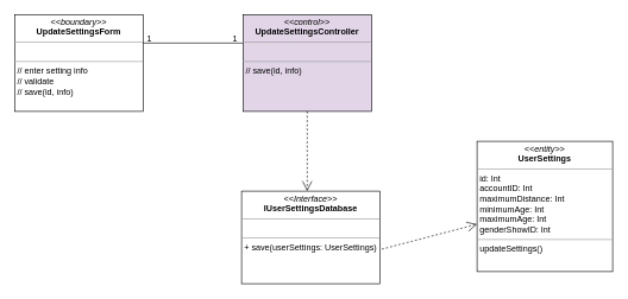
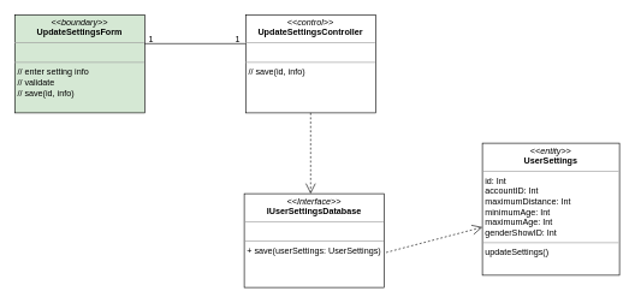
  <mxCell id="0" />
  <mxCell id="1" parent="0" />
- <mxCell id="2" value="&lt;p style=&quot;margin: 0px ; margin-top: 4px ; text-align: center&quot;&gt;&lt;i&gt;&amp;lt;&amp;lt;boundary&amp;gt;&amp;gt;&lt;/i&gt;&lt;br&gt;&lt;b&gt;UpdateSettingsForm&lt;/b&gt;&lt;/p&gt;&lt;hr size=&quot;1&quot;&gt;&lt;p style=&quot;margin: 0px ; margin-left: 4px&quot;&gt;&lt;font style=&quot;font-size: 6px&quot;&gt;&lt;br&gt;&lt;/font&gt;&lt;/p&gt;&lt;hr size=&quot;1&quot;&gt;&lt;p style=&quot;margin: 0px ; margin-left: 4px&quot;&gt;// enter setting info&lt;/p&gt;&lt;p style=&quot;margin: 0px ; margin-left: 4px&quot;&gt;// validate&lt;/p&gt;&lt;p style=&quot;margin: 0px ; margin-left: 4px&quot;&gt;// save(id, info)&lt;/p&gt;" style="verticalAlign=top;align=left;overflow=fill;fontSize=12;fontFamily=Helvetica;html=1;fillColor=#ffffff;" parent="1" vertex="1"><mxGeometry x="20" y="20" width="180" height="136" as="geometry" /></mxCell>
- <mxCell id="3" value="&lt;p style=&quot;margin: 0px ; margin-top: 4px ; text-align: center&quot;&gt;&lt;i&gt;&amp;lt;&amp;lt;control&amp;gt;&amp;gt;&lt;/i&gt;&lt;br&gt;&lt;b&gt;UpdateSettingsController&lt;/b&gt;&lt;/p&gt;&lt;hr size=&quot;1&quot;&gt;&lt;p style=&quot;margin: 0px ; margin-left: 4px&quot;&gt;&lt;font style=&quot;font-size: 6px&quot;&gt;&lt;br&gt;&lt;/font&gt;&lt;/p&gt;&lt;hr size=&quot;1&quot;&gt;&lt;p style=&quot;margin: 0px ; margin-left: 4px&quot;&gt;// save(id, info)&lt;/p&gt;" style="verticalAlign=top;align=left;overflow=fill;fontSize=12;fontFamily=Helvetica;html=1;fillColor=#e1d5e7;" parent="1" vertex="1"><mxGeometry x="340" y="20" width="180" height="136" as="geometry" /></mxCell>
+ <mxCell id="2" value="&lt;p style=&quot;margin: 0px ; margin-top: 4px ; text-align: center&quot;&gt;&lt;i&gt;&amp;lt;&amp;lt;boundary&amp;gt;&amp;gt;&lt;/i&gt;&lt;br&gt;&lt;b&gt;UpdateSettingsForm&lt;/b&gt;&lt;/p&gt;&lt;hr size=&quot;1&quot;&gt;&lt;p style=&quot;margin: 0px ; margin-left: 4px&quot;&gt;&lt;font style=&quot;font-size: 6px&quot;&gt;&lt;br&gt;&lt;/font&gt;&lt;/p&gt;&lt;hr size=&quot;1&quot;&gt;&lt;p style=&quot;margin: 0px ; margin-left: 4px&quot;&gt;// enter setting info&lt;/p&gt;&lt;p style=&quot;margin: 0px ; margin-left: 4px&quot;&gt;// validate&lt;/p&gt;&lt;p style=&quot;margin: 0px ; margin-left: 4px&quot;&gt;// save(id, info)&lt;/p&gt;" style="verticalAlign=top;align=left;overflow=fill;fontSize=12;fontFamily=Helvetica;html=1;fillColor=#d5e8d4;" parent="1" vertex="1"><mxGeometry x="20" y="20" width="180" height="136" as="geometry" /></mxCell>
+ <mxCell id="3" value="&lt;p style=&quot;margin: 0px ; margin-top: 4px ; text-align: center&quot;&gt;&lt;i&gt;&amp;lt;&amp;lt;control&amp;gt;&amp;gt;&lt;/i&gt;&lt;br&gt;&lt;b&gt;UpdateSettingsController&lt;/b&gt;&lt;/p&gt;&lt;hr size=&quot;1&quot;&gt;&lt;p style=&quot;margin: 0px ; margin-left: 4px&quot;&gt;&lt;font style=&quot;font-size: 6px&quot;&gt;&lt;br&gt;&lt;/font&gt;&lt;/p&gt;&lt;hr size=&quot;1&quot;&gt;&lt;p style=&quot;margin: 0px ; margin-left: 4px&quot;&gt;// save(id, info)&lt;/p&gt;" style="verticalAlign=top;align=left;overflow=fill;fontSize=12;fontFamily=Helvetica;html=1;fillColor=#ffffff;" parent="1" vertex="1"><mxGeometry x="340" y="20" width="180" height="136" as="geometry" /></mxCell>
  <mxCell id="4" value="" style="endArrow=none;endFill=0;endSize=12;html=1;strokeWidth=1;" parent="1" edge="1"><mxGeometry width="160" relative="1" as="geometry"><mxPoint x="200" y="60" as="sourcePoint" /><mxPoint x="340" y="60" as="targetPoint" /></mxGeometry></mxCell>
  <mxCell id="5" value="1" style="text;html=1;resizable=0;points=[];autosize=1;align=left;verticalAlign=top;spacingTop=-4;" parent="1" vertex="1"><mxGeometry x="204" y="44" width="16" height="24" as="geometry" /></mxCell>
  <mxCell id="6" value="1" style="text;html=1;resizable=0;points=[];autosize=1;align=left;verticalAlign=top;spacingTop=-4;" parent="1" vertex="1"><mxGeometry x="324" y="44" width="16" height="24" as="geometry" /></mxCell>
  <mxCell id="7" value="&lt;p style=&quot;margin: 0px ; margin-top: 4px ; text-align: center&quot;&gt;&lt;i&gt;&amp;lt;&amp;lt;entity&amp;gt;&amp;gt;&lt;/i&gt;&lt;br&gt;&lt;b&gt;UserSettings&lt;/b&gt;&lt;/p&gt;&lt;hr size=&quot;1&quot;&gt;&lt;p style=&quot;margin: 0px 0px 0px 4px&quot;&gt;id: Int&lt;/p&gt;&lt;p style=&quot;margin: 0px 0px 0px 4px&quot;&gt;accountID: Int&lt;/p&gt;&lt;p style=&quot;margin: 0px 0px 0px 4px&quot;&gt;maximumDistance: Int&lt;/p&gt;&lt;p style=&quot;margin: 0px 0px 0px 4px&quot;&gt;minimumAge: Int&lt;/p&gt;&lt;p style=&quot;margin: 0px 0px 0px 4px&quot;&gt;maximumAge: Int&lt;/p&gt;&lt;p style=&quot;margin: 0px 0px 0px 4px&quot;&gt;genderShowID: Int&lt;/p&gt;&lt;hr size=&quot;1&quot;&gt;&lt;p style=&quot;margin: 0px ; margin-left: 4px&quot;&gt;updateSettings()&lt;/p&gt;" style="verticalAlign=top;align=left;overflow=fill;fontSize=12;fontFamily=Helvetica;html=1;" parent="1" vertex="1"><mxGeometry x="668" y="198" width="190" height="183" as="geometry" /></mxCell>
  <mxCell id="8" value="" style="endArrow=open;endFill=0;endSize=12;html=1;strokeWidth=1;exitX=0.5;exitY=1;exitDx=0;exitDy=0;dashed=1;" parent="1" edge="1"><mxGeometry width="160" relative="1" as="geometry"><mxPoint x="430" y="156" as="sourcePoint" /><mxPoint x="430" y="268" as="targetPoint" /></mxGeometry></mxCell>
  <mxCell id="9" value="" style="endArrow=open;endFill=0;endSize=12;html=1;strokeWidth=1;exitX=0.5;exitY=1;exitDx=0;exitDy=0;dashed=1;" parent="1" target="7" edge="1"><mxGeometry width="160" relative="1" as="geometry"><mxPoint x="534.5" y="349.5" as="sourcePoint" /><mxPoint x="534.5" y="461.5" as="targetPoint" /></mxGeometry></mxCell>
  <mxCell id="10" value="&lt;p style=&quot;margin: 0px ; margin-top: 4px ; text-align: center&quot;&gt;&lt;i&gt;&amp;lt;&amp;lt;Interface&amp;gt;&amp;gt;&lt;/i&gt;&lt;br&gt;&lt;b&gt;IUserSettingsDatabase&lt;/b&gt;&lt;/p&gt;&lt;hr size=&quot;1&quot;&gt;&lt;p style=&quot;margin: 0px ; margin-left: 4px&quot;&gt;&lt;br&gt;&lt;/p&gt;&lt;hr size=&quot;1&quot;&gt;&lt;p style=&quot;margin: 0px ; margin-left: 4px&quot;&gt;&lt;span&gt;+ save(userSettings: UserSettings&lt;/span&gt;&lt;span&gt;)&lt;/span&gt;&lt;/p&gt;" style="verticalAlign=top;align=left;overflow=fill;fontSize=12;fontFamily=Helvetica;html=1;" vertex="1" parent="1"><mxGeometry x="338" y="268" width="194" height="130" as="geometry" /></mxCell>
